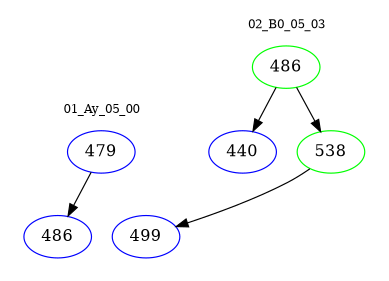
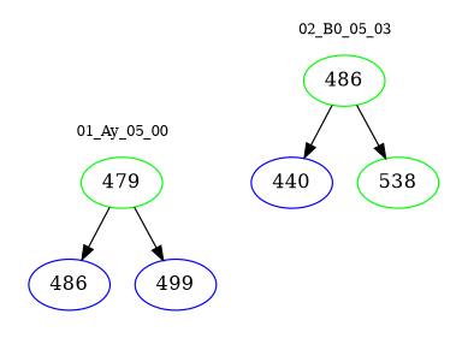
  digraph {
    node [color=green]
    edge [color=black]
-   n1 [color=blue label=479]
+   n1 [label=479]
    n2 [color=blue label=499]
    n3 [color=blue label=486]
    n4 [label=486]
    n5 [color=blue label=440]
    n6 [label=538]
    subgraph cluster_1 {
      color=white
      fontsize=10
      label="01_Ay_05_00"
      n1
      n2
      n3
    }
    subgraph cluster_2 {
      color=white
      fontsize=10
      label="02_B0_05_03"
      n4
      n5
      n6
    }
-   n6 -> n2
+   n1 -> n2
    n1 -> n3
    n4 -> n5
    n4 -> n6
  }
